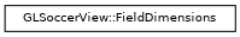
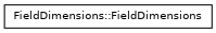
  digraph {
    rankdir=TB
-   n1 [color=black fillcolor=white fontname=Helvetica fontsize=10 height=0.2 label="GLSoccerView::FieldDimensions" shape=record style=filled width=0.4]
+   n1 [color=black fillcolor=white fontname=Helvetica fontsize=10 height=0.2 label="FieldDimensions::FieldDimensions" shape=record style=filled width=0.4]
  }
